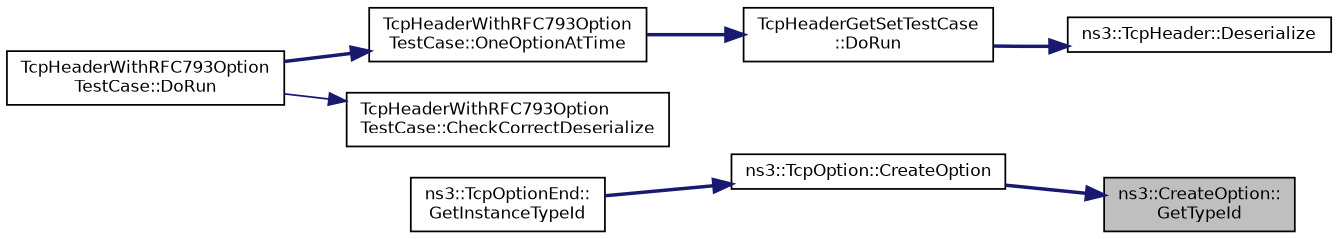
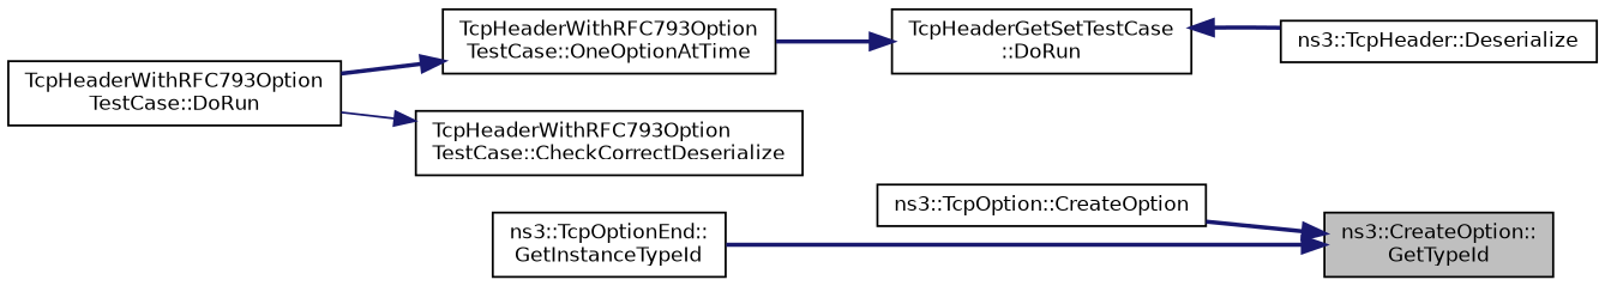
  digraph {
    rankdir=RL
    node [color=black fillcolor=white fontname=Helvetica fontsize=10 shape=record style=filled]
    edge [color=midnightblue dir=back fontname=Helvetica fontsize=10 labelfontname=Helvetica labelfontsize=10 style=bold]
    n1 [fillcolor=grey75 fontcolor=black height=0.2 label="ns3::CreateOption::\lGetTypeId" width=0.4]
    n2 [height=0.2 label="ns3::TcpOption::CreateOption" width=0.4]
    n3 [height=0.2 label="ns3::TcpOptionEnd::\lGetInstanceTypeId" width=0.4]
    n4 [height=0.2 label="ns3::TcpHeader::Deserialize" width=0.4]
    n5 [height=0.2 label="TcpHeaderGetSetTestCase\l::DoRun" width=0.4]
    n6 [height=0.2 label="TcpHeaderWithRFC793Option\lTestCase::CheckCorrectDeserialize" width=0.4]
    n7 [height=0.2 label="TcpHeaderWithRFC793Option\lTestCase::DoRun" width=0.4]
    n8 [height=0.2 label="TcpHeaderWithRFC793Option\lTestCase::OneOptionAtTime" width=0.4]
    n1 -> n2
-   n2 -> n3
-   n4 -> n5
+   n1 -> n3
+   n5 -> n4
    n5 -> n8
    n6 -> n7 [style=solid]
    n8 -> n7
  }
